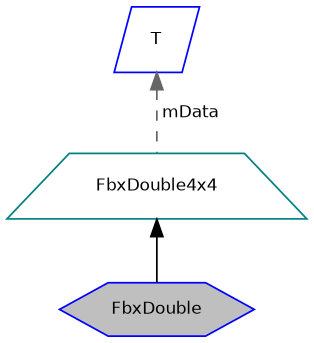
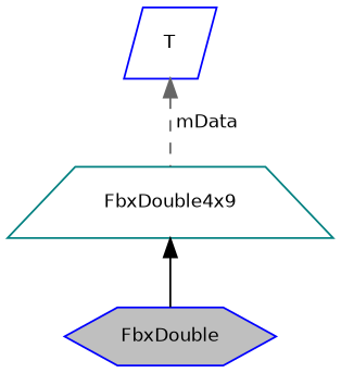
  digraph {
    node [color=blue fillcolor=white fontname=Helvetica fontsize=10 style=filled]
    edge [dir=back fontname=Helvetica fontsize=10 labelfontname=Helvetica labelfontsize=10]
    n1 [fillcolor=grey75 fontcolor=black height=0.2 label=FbxDouble shape=hexagon width=0.4]
-   n2 [color=teal height=0.2 label=FbxDouble4x4 shape=trapezium width=0.4]
+   n2 [color=teal height=0.2 label=FbxDouble4x9 shape=trapezium width=0.4]
    n3 [height=0.2 label=T shape=parallelogram width=0.4]
    n2 -> n1 [color=black style=solid]
    n3 -> n2 [color=gray40 label=" mData" style=dashed]
  }
